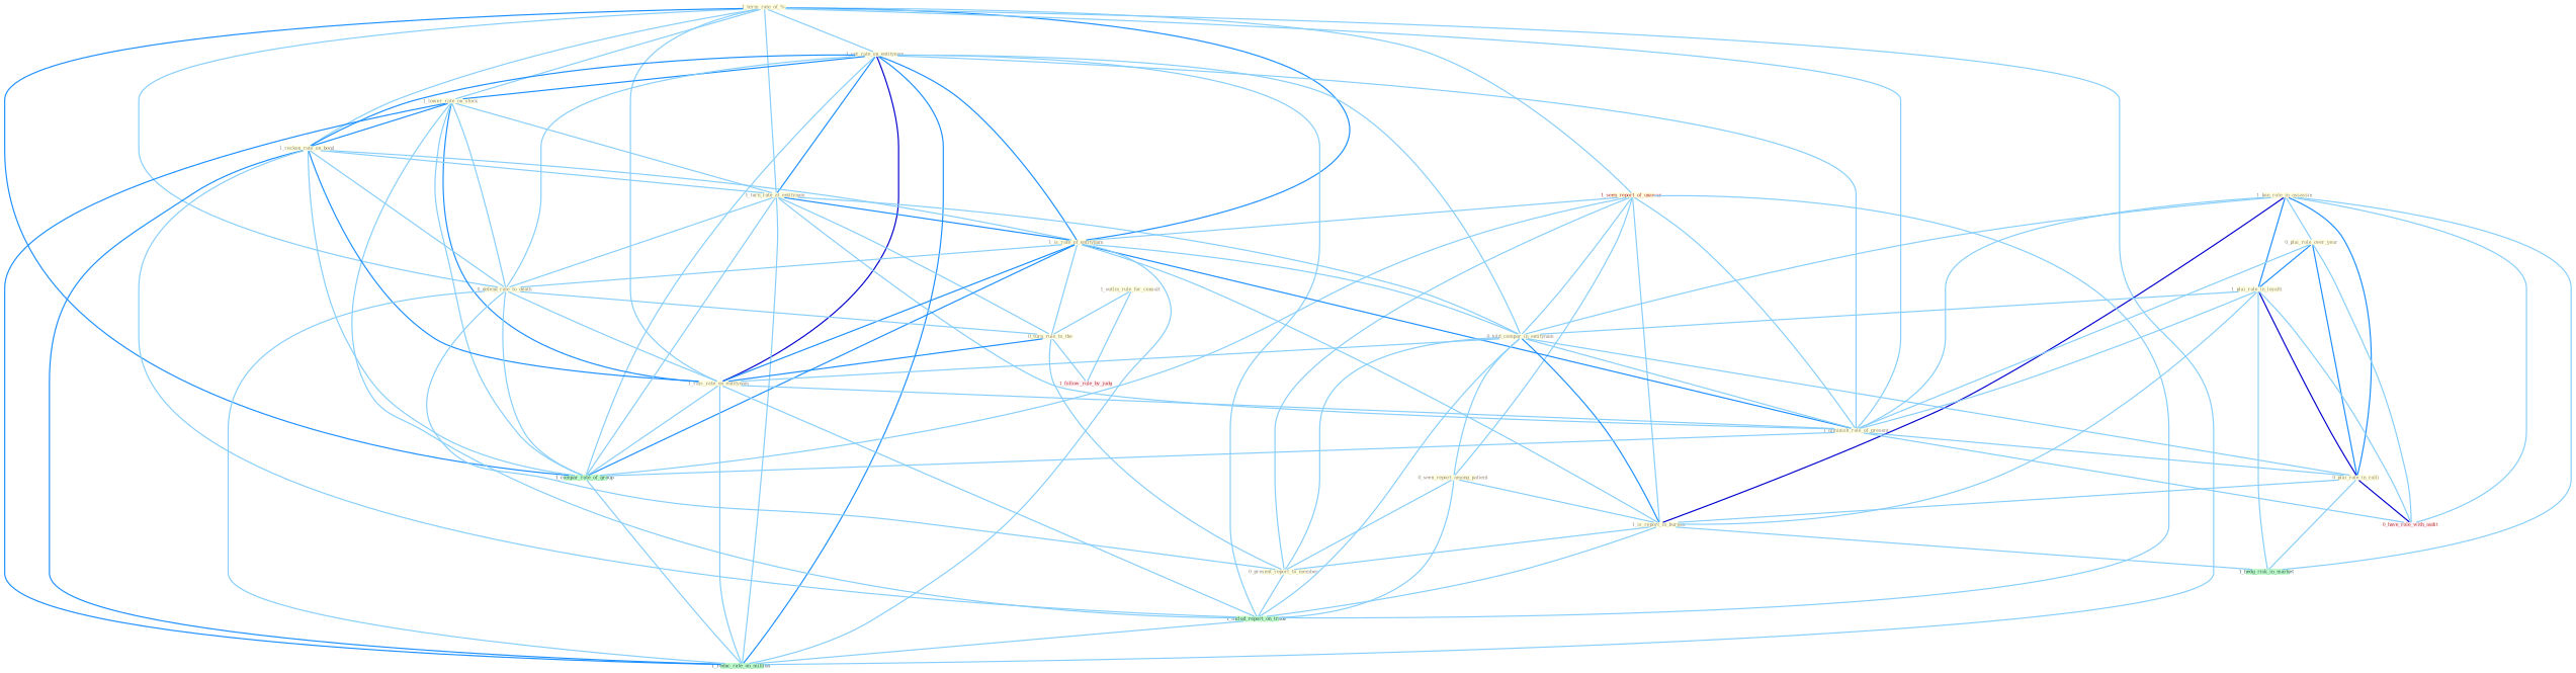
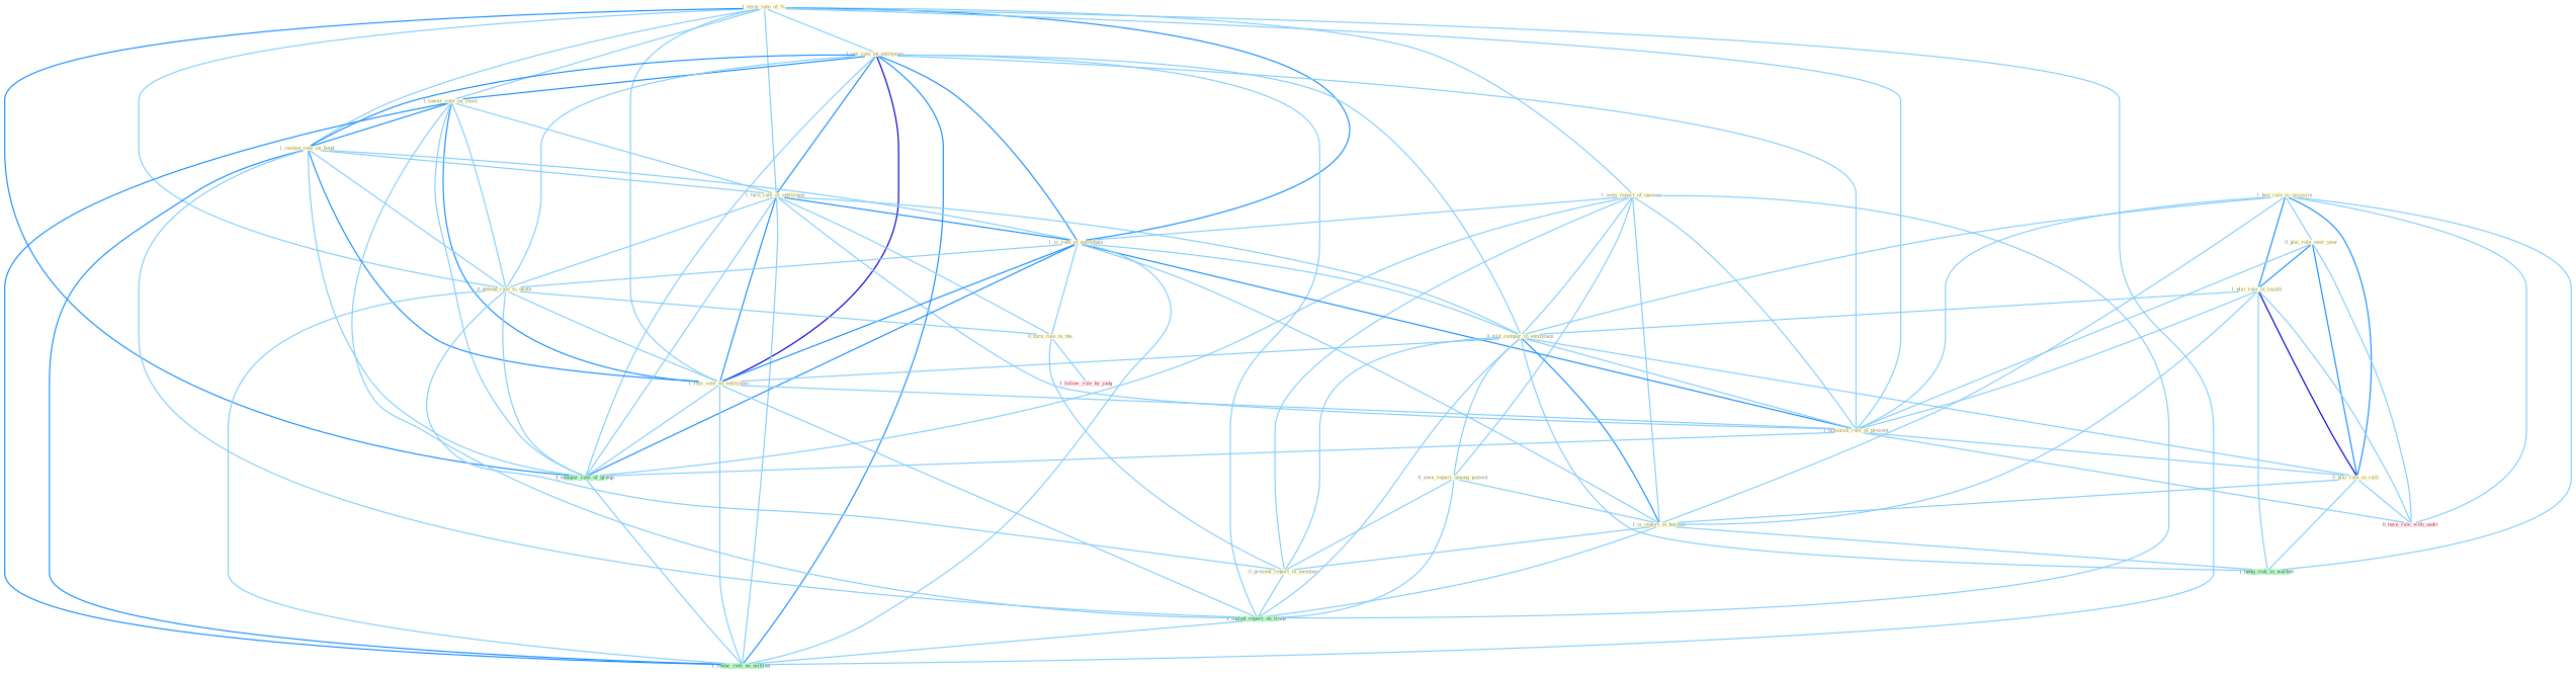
  graph {
    fontname="DejaVu Serif"
    node [color="#ffffe0" fixedsize=true fontcolor="#8b7d6b" fontname="DejaVu Serif" fontsize=4 shape=polygon style=filled]
    edge [color="#87cefa" fontname="DejaVu Serif" w=1]
    "1_term_rate_of_% " [height=.06 width=.5]
    "1_ban_role_in_assassin " [height=.06 width=.5]
    "0_plai_role_over_year " [height=.06 width=.5]
    "1_plai_role_in_loyalti " [height=.06 width=.5]
    "1_cut_rate_on_entitynam " [height=.06 width=.5]
-   "1_seen_report_of_unawar " [fontcolor="#b22222" height=.06 width=.5]
+   "1_seen_report_of_unawar " [height=.06 width=.5]
    "1_lower_rate_on_stock " [height=.06 width=.5]
    "1_reckon_rate_on_bond " [height=.06 width=.5]
    "1_turn_rate_at_entitynam " [height=.06 width=.5]
    "1_is_rate_of_entitynam " [height=.06 width=.5]
    "0_defend_rate_to_death " [height=.06 width=.5]
    n12 [height=.06 label="0_told_compar_in_entitynam" width=.5]
    "0_seen_report_among_patient " [height=.06 width=.5]
    "1_rais_rate_on_entitynam " [height=.06 width=.5]
    n15 [height=.06 label="1_diminish_role_of_present" width=.5]
    "0_plai_role_in_ralli " [height=.06 width=.5]
-   "1_outlin_rule_for_consult " [height=.06 width=.5]
    "1_is_report_in_bureau " [height=.06 width=.5]
    "0_turn_rule_to_the " [height=.06 width=.5]
    "0_present_report_to_member " [height=.06 width=.5]
    "1_follow_rule_by_judg " [color="#fff0f5" fontcolor="#b22222" height=.06 width=.5]
    "0_have_role_with_audit " [color="#fff0f5" fontcolor="#b22222" height=.06 width=.5]
    "1_compar_rate_of_group " [color="#BDFCC9" fontcolor="#2f4f4f" height=.06 width=.5]
    "1_reduc_rate_on_million " [color="#BDFCC9" fontcolor="#2f4f4f" height=.06 width=.5]
    "1_hedg_risk_in_market " [color="#BDFCC9" fontcolor="#2f4f4f" height=.06 width=.5]
    "1_includ_report_on_trade " [color="#BDFCC9" fontcolor="#2f4f4f" height=.06 width=.5]
    subgraph sub_1 {
      "1_term_rate_of_% "
      "1_ban_role_in_assassin "
      "0_plai_role_over_year "
      "1_plai_role_in_loyalti "
      "1_cut_rate_on_entitynam "
      "1_seen_report_of_unawar "
      "1_lower_rate_on_stock "
      "1_reckon_rate_on_bond "
      "1_turn_rate_at_entitynam "
      "1_is_rate_of_entitynam "
      "0_defend_rate_to_death "
      n12
      "0_seen_report_among_patient "
      "1_rais_rate_on_entitynam "
      n15
      "0_plai_role_in_ralli "
-     "1_outlin_rule_for_consult "
      "1_is_report_in_bureau "
      "0_turn_rule_to_the "
      "0_present_report_to_member "
    }
    subgraph sub_2 {
      "1_follow_rule_by_judg "
      "0_have_role_with_audit "
    }
    "1_term_rate_of_% " -- "1_cut_rate_on_entitynam "
    "1_term_rate_of_% " -- "1_seen_report_of_unawar "
    "1_term_rate_of_% " -- "1_lower_rate_on_stock "
    "1_term_rate_of_% " -- "1_reckon_rate_on_bond "
    "1_term_rate_of_% " -- "1_turn_rate_at_entitynam "
    "1_term_rate_of_% " -- "1_is_rate_of_entitynam " [color="#1e90ff" w=2]
    "1_term_rate_of_% " -- "0_defend_rate_to_death "
    "1_term_rate_of_% " -- "1_rais_rate_on_entitynam "
    "1_term_rate_of_% " -- n15
    "1_term_rate_of_% " -- "1_compar_rate_of_group " [color="#1e90ff" w=2]
    "1_term_rate_of_% " -- "1_reduc_rate_on_million "
    "1_ban_role_in_assassin " -- "0_plai_role_over_year "
    "1_ban_role_in_assassin " -- "1_plai_role_in_loyalti " [color="#1e90ff" w=2]
    "1_ban_role_in_assassin " -- n12
    "1_ban_role_in_assassin " -- n15
    "1_ban_role_in_assassin " -- "0_plai_role_in_ralli " [color="#1e90ff" w=2]
-   "1_ban_role_in_assassin " -- "1_is_report_in_bureau " [color="#0000cd"]
+   "1_ban_role_in_assassin " -- "1_is_report_in_bureau "
    "1_ban_role_in_assassin " -- "0_have_role_with_audit "
    "1_ban_role_in_assassin " -- "1_hedg_risk_in_market "
    "0_plai_role_over_year " -- "1_plai_role_in_loyalti " [color="#1e90ff" w=2]
    "0_plai_role_over_year " -- n15
    "0_plai_role_over_year " -- "0_plai_role_in_ralli " [color="#1e90ff" w=2]
    "0_plai_role_over_year " -- "0_have_role_with_audit "
    "1_plai_role_in_loyalti " -- n12
    "1_plai_role_in_loyalti " -- n15
    "1_plai_role_in_loyalti " -- "0_plai_role_in_ralli " [color="#0000cd" w=3]
    "1_plai_role_in_loyalti " -- "1_is_report_in_bureau "
    "1_plai_role_in_loyalti " -- "0_have_role_with_audit "
    "1_plai_role_in_loyalti " -- "1_hedg_risk_in_market "
    "1_cut_rate_on_entitynam " -- "1_lower_rate_on_stock " [color="#1e90ff" w=2]
    "1_cut_rate_on_entitynam " -- "1_reckon_rate_on_bond " [color="#1e90ff" w=2]
    "1_cut_rate_on_entitynam " -- "1_turn_rate_at_entitynam " [color="#1e90ff" w=2]
    "1_cut_rate_on_entitynam " -- "1_is_rate_of_entitynam " [color="#1e90ff" w=2]
    "1_cut_rate_on_entitynam " -- "0_defend_rate_to_death "
    "1_cut_rate_on_entitynam " -- n12
    "1_cut_rate_on_entitynam " -- "1_rais_rate_on_entitynam " [color="#0000cd" w=3]
    "1_cut_rate_on_entitynam " -- n15
    "1_cut_rate_on_entitynam " -- "1_compar_rate_of_group "
    "1_cut_rate_on_entitynam " -- "1_reduc_rate_on_million " [color="#1e90ff" w=2]
    "1_cut_rate_on_entitynam " -- "1_includ_report_on_trade "
    "1_seen_report_of_unawar " -- "1_is_rate_of_entitynam "
    "1_seen_report_of_unawar " -- n12
    "1_seen_report_of_unawar " -- "0_seen_report_among_patient " [w=2]
    "1_seen_report_of_unawar " -- n15
    "1_seen_report_of_unawar " -- "1_is_report_in_bureau "
    "1_seen_report_of_unawar " -- "0_present_report_to_member "
    "1_seen_report_of_unawar " -- "1_compar_rate_of_group "
    "1_seen_report_of_unawar " -- "1_includ_report_on_trade "
    "1_lower_rate_on_stock " -- "1_reckon_rate_on_bond " [color="#1e90ff" w=2]
    "1_lower_rate_on_stock " -- "1_turn_rate_at_entitynam "
    "1_lower_rate_on_stock " -- "0_defend_rate_to_death "
    "1_lower_rate_on_stock " -- "1_rais_rate_on_entitynam " [color="#1e90ff" w=2]
    "1_lower_rate_on_stock " -- "1_compar_rate_of_group "
    "1_lower_rate_on_stock " -- "1_reduc_rate_on_million " [color="#1e90ff" w=2]
    "1_lower_rate_on_stock " -- "1_includ_report_on_trade "
    "1_reckon_rate_on_bond " -- "1_turn_rate_at_entitynam "
    "1_reckon_rate_on_bond " -- "1_is_rate_of_entitynam "
    "1_reckon_rate_on_bond " -- "0_defend_rate_to_death "
    "1_reckon_rate_on_bond " -- "1_rais_rate_on_entitynam " [color="#1e90ff" w=2]
    "1_reckon_rate_on_bond " -- "1_compar_rate_of_group "
    "1_reckon_rate_on_bond " -- "1_reduc_rate_on_million " [color="#1e90ff" w=2]
    "1_reckon_rate_on_bond " -- "1_includ_report_on_trade "
    "1_turn_rate_at_entitynam " -- "1_is_rate_of_entitynam " [color="#1e90ff" w=2]
    "1_turn_rate_at_entitynam " -- "0_defend_rate_to_death "
    "1_turn_rate_at_entitynam " -- n12
-   "0_turn_rule_to_the " -- "1_rais_rate_on_entitynam " [color="#1e90ff" w=2]
+   "1_turn_rate_at_entitynam " -- "1_rais_rate_on_entitynam " [color="#1e90ff" w=2]
    "1_turn_rate_at_entitynam " -- n15
    "1_turn_rate_at_entitynam " -- "0_turn_rule_to_the "
    "1_turn_rate_at_entitynam " -- "1_compar_rate_of_group "
    "1_turn_rate_at_entitynam " -- "1_reduc_rate_on_million "
    "1_is_rate_of_entitynam " -- "0_defend_rate_to_death "
    "1_is_rate_of_entitynam " -- n12
    "1_is_rate_of_entitynam " -- "1_rais_rate_on_entitynam " [color="#1e90ff" w=2]
    "1_is_rate_of_entitynam " -- n15 [color="#1e90ff" w=2]
    "1_is_rate_of_entitynam " -- "1_is_report_in_bureau "
    "1_is_rate_of_entitynam " -- "1_compar_rate_of_group " [color="#1e90ff" w=2]
    "1_is_rate_of_entitynam " -- "1_reduc_rate_on_million "
    "0_defend_rate_to_death " -- "1_rais_rate_on_entitynam "
    "0_defend_rate_to_death " -- "0_turn_rule_to_the "
    "0_defend_rate_to_death " -- "0_present_report_to_member "
    "0_defend_rate_to_death " -- "1_compar_rate_of_group "
    "0_defend_rate_to_death " -- "1_reduc_rate_on_million "
    n12 -- "0_seen_report_among_patient "
    n12 -- "1_rais_rate_on_entitynam "
    n12 -- n15
    n12 -- "0_plai_role_in_ralli "
    n12 -- "1_is_report_in_bureau " [color="#1e90ff" w=2]
    n12 -- "0_present_report_to_member "
+   n12 -- "1_hedg_risk_in_market "
    n12 -- "1_includ_report_on_trade "
    "0_seen_report_among_patient " -- "1_is_report_in_bureau "
    "0_seen_report_among_patient " -- "0_present_report_to_member "
    "0_seen_report_among_patient " -- "1_includ_report_on_trade "
    "1_rais_rate_on_entitynam " -- n15
    "1_rais_rate_on_entitynam " -- "1_compar_rate_of_group "
    "1_rais_rate_on_entitynam " -- "1_reduc_rate_on_million " [w=2]
    "1_rais_rate_on_entitynam " -- "1_includ_report_on_trade "
    n15 -- "0_plai_role_in_ralli "
    n15 -- "0_have_role_with_audit "
    n15 -- "1_compar_rate_of_group "
    "0_plai_role_in_ralli " -- "1_is_report_in_bureau "
-   "0_plai_role_in_ralli " -- "0_have_role_with_audit " [color="#0000cd"]
+   "0_plai_role_in_ralli " -- "0_have_role_with_audit "
    "0_plai_role_in_ralli " -- "1_hedg_risk_in_market "
-   "1_outlin_rule_for_consult " -- "0_turn_rule_to_the "
-   "1_outlin_rule_for_consult " -- "1_follow_rule_by_judg "
    "1_is_report_in_bureau " -- "0_present_report_to_member "
    "1_is_report_in_bureau " -- "1_hedg_risk_in_market "
    "1_is_report_in_bureau " -- "1_includ_report_on_trade "
    "0_turn_rule_to_the " -- "1_is_rate_of_entitynam "
    "0_turn_rule_to_the " -- "0_present_report_to_member "
    "0_turn_rule_to_the " -- "1_follow_rule_by_judg "
    "0_present_report_to_member " -- "1_includ_report_on_trade "
    "1_compar_rate_of_group " -- "1_reduc_rate_on_million "
    "1_includ_report_on_trade " -- "1_reduc_rate_on_million "
  }
